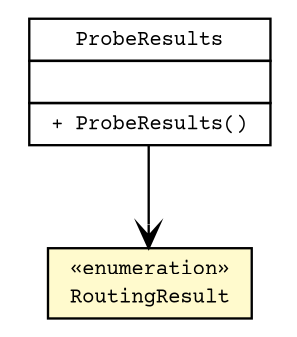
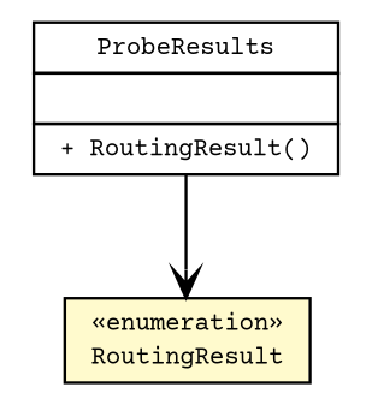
  digraph {
    fontname="Courier Prime"
    node [fontcolor=black fontname="Courier Prime" fontsize=9.0 shape=plaintext]
-   n1 [label=<<table border="0" cellborder="1" cellspacing="0" cellpadding="2" port="p" href="./ProbeResults.html"> 		<tr><td><table border="0" cellspacing="0" cellpadding="1"> 			<tr><td> ProbeResults </td></tr> 		</table></td></tr> 		<tr><td><table border="0" cellspacing="0" cellpadding="1"> 			<tr><td align="left">  </td></tr> 		</table></td></tr> 		<tr><td><table border="0" cellspacing="0" cellpadding="1"> 			<tr><td align="left"> + ProbeResults() </td></tr> 		</table></td></tr> 		</table>>]
+   n1 [label=<<table border="0" cellborder="1" cellspacing="0" cellpadding="2" port="p" href="./ProbeResults.html"> 		<tr><td><table border="0" cellspacing="0" cellpadding="1"> 			<tr><td> ProbeResults </td></tr> 		</table></td></tr> 		<tr><td><table border="0" cellspacing="0" cellpadding="1"> 			<tr><td align="left">  </td></tr> 		</table></td></tr> 		<tr><td><table border="0" cellspacing="0" cellpadding="1"> 			<tr><td align="left"> + RoutingResult() </td></tr> 		</table></td></tr> 		</table>>]
    n2 [label=<<table border="0" cellborder="1" cellspacing="0" cellpadding="2" port="p" bgcolor="lemonChiffon" href="./RoutingResult.html"> 		<tr><td><table border="0" cellspacing="0" cellpadding="1"> 			<tr><td> &laquo;enumeration&raquo; </td></tr> 			<tr><td> RoutingResult </td></tr> 		</table></td></tr> 		</table>>]
    n1 -> n2 [arrowhead=open color=black fontcolor=black fontname="Courier Prime" fontsize=10.0 headport=p labelfontname=Helvetica labelfontsize=10 tailport=p]
  }
